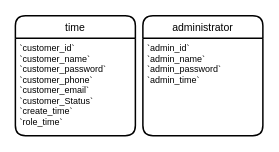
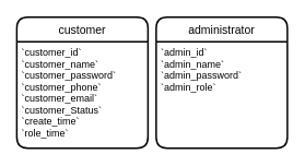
  <mxCell id="0" />
  <mxCell id="1" parent="0" />
  <mxCell id="2" value="administrator" style="swimlane;childLayout=stackLayout;horizontal=1;startSize=30;horizontalStack=0;rounded=1;fontSize=14;fontStyle=0;strokeWidth=2;resizeParent=0;resizeLast=1;shadow=0;dashed=0;align=center;" vertex="1" parent="1"><mxGeometry x="190" y="20" width="160" height="160" as="geometry" /></mxCell>
- <mxCell id="3" value="`admin_id`       &#10;`admin_name`     &#10;`admin_password` &#10;`admin_time`     " style="align=left;strokeColor=none;fillColor=none;spacingLeft=4;fontSize=12;verticalAlign=top;resizable=0;rotatable=0;part=1;" vertex="1" parent="2"><mxGeometry y="30" width="160" height="130" as="geometry" /></mxCell>
- <mxCell id="4" value="time" style="swimlane;childLayout=stackLayout;horizontal=1;startSize=30;horizontalStack=0;rounded=1;fontSize=14;fontStyle=0;strokeWidth=2;resizeParent=0;resizeLast=1;shadow=0;dashed=0;align=center;" vertex="1" parent="1"><mxGeometry x="20" y="20" width="160" height="160" as="geometry" /></mxCell>
+ <mxCell id="3" value="`admin_id`       &#10;`admin_name`     &#10;`admin_password` &#10;`admin_role`     " style="align=left;strokeColor=none;fillColor=none;spacingLeft=4;fontSize=12;verticalAlign=top;resizable=0;rotatable=0;part=1;" vertex="1" parent="2"><mxGeometry y="30" width="160" height="130" as="geometry" /></mxCell>
+ <mxCell id="4" value="customer" style="swimlane;childLayout=stackLayout;horizontal=1;startSize=30;horizontalStack=0;rounded=1;fontSize=14;fontStyle=0;strokeWidth=2;resizeParent=0;resizeLast=1;shadow=0;dashed=0;align=center;" vertex="1" parent="1"><mxGeometry x="20" y="20" width="160" height="160" as="geometry" /></mxCell>
  <mxCell id="5" value="`customer_id`      &#10;`customer_name`    &#10;`customer_password`&#10;`customer_phone`   &#10;`customer_email`   &#10;`customer_Status`  &#10;`create_time`      &#10;`role_time`" style="align=left;strokeColor=none;fillColor=none;spacingLeft=4;fontSize=12;verticalAlign=top;resizable=0;rotatable=0;part=1;" vertex="1" parent="4"><mxGeometry y="30" width="160" height="130" as="geometry" /></mxCell>
